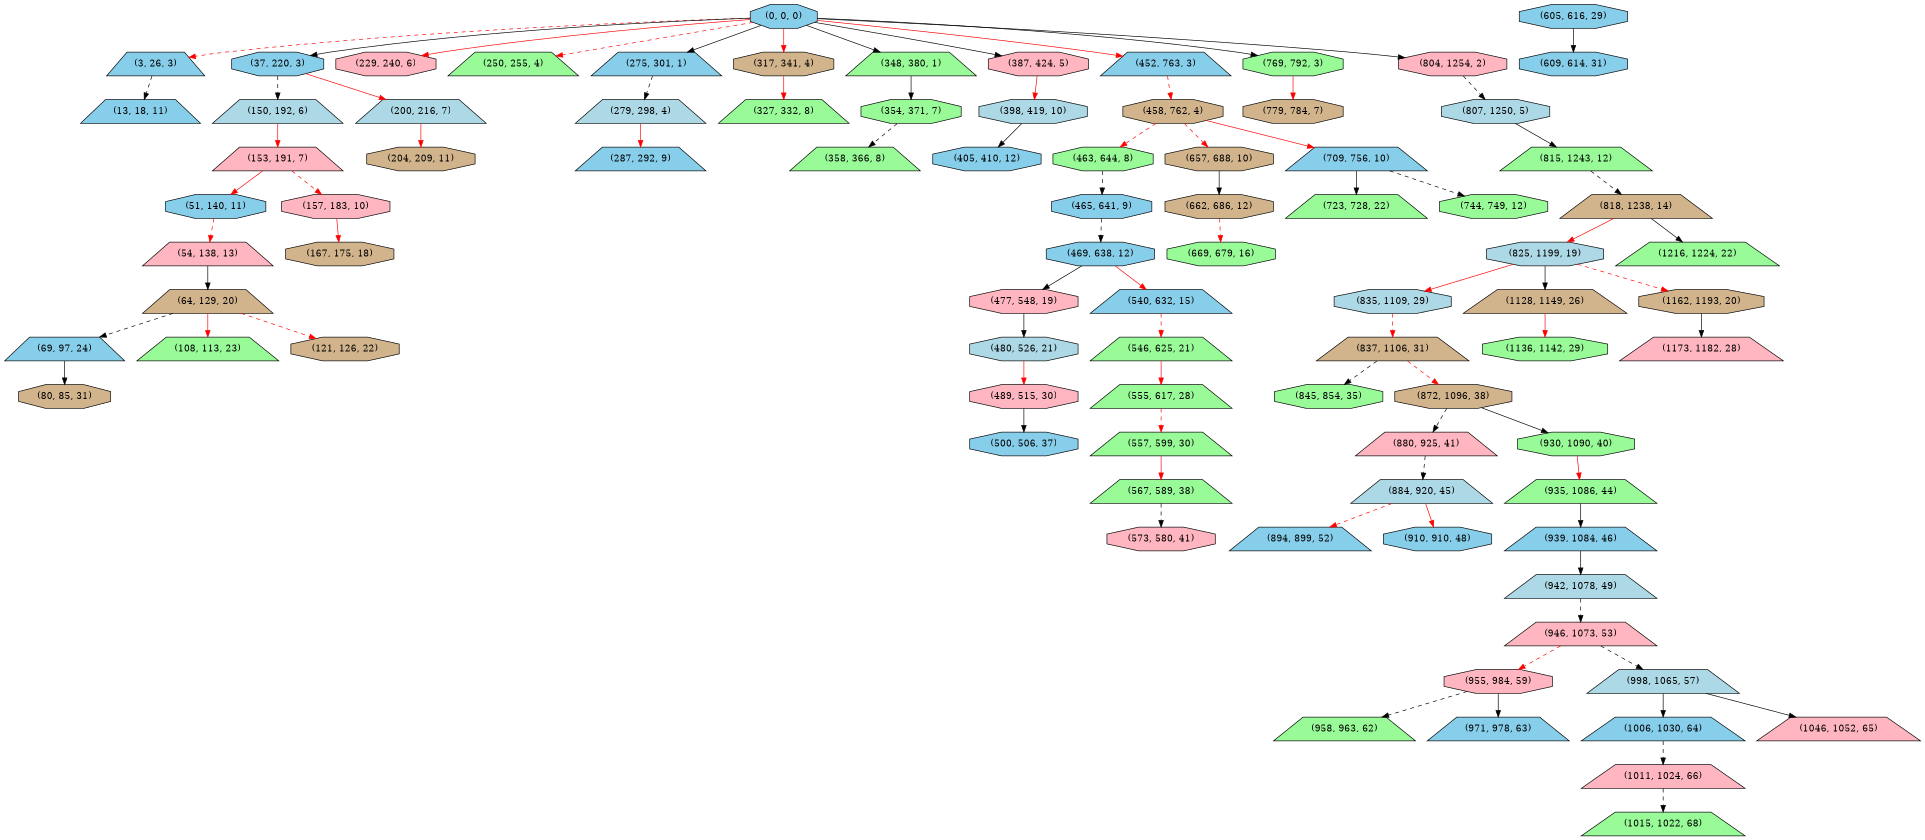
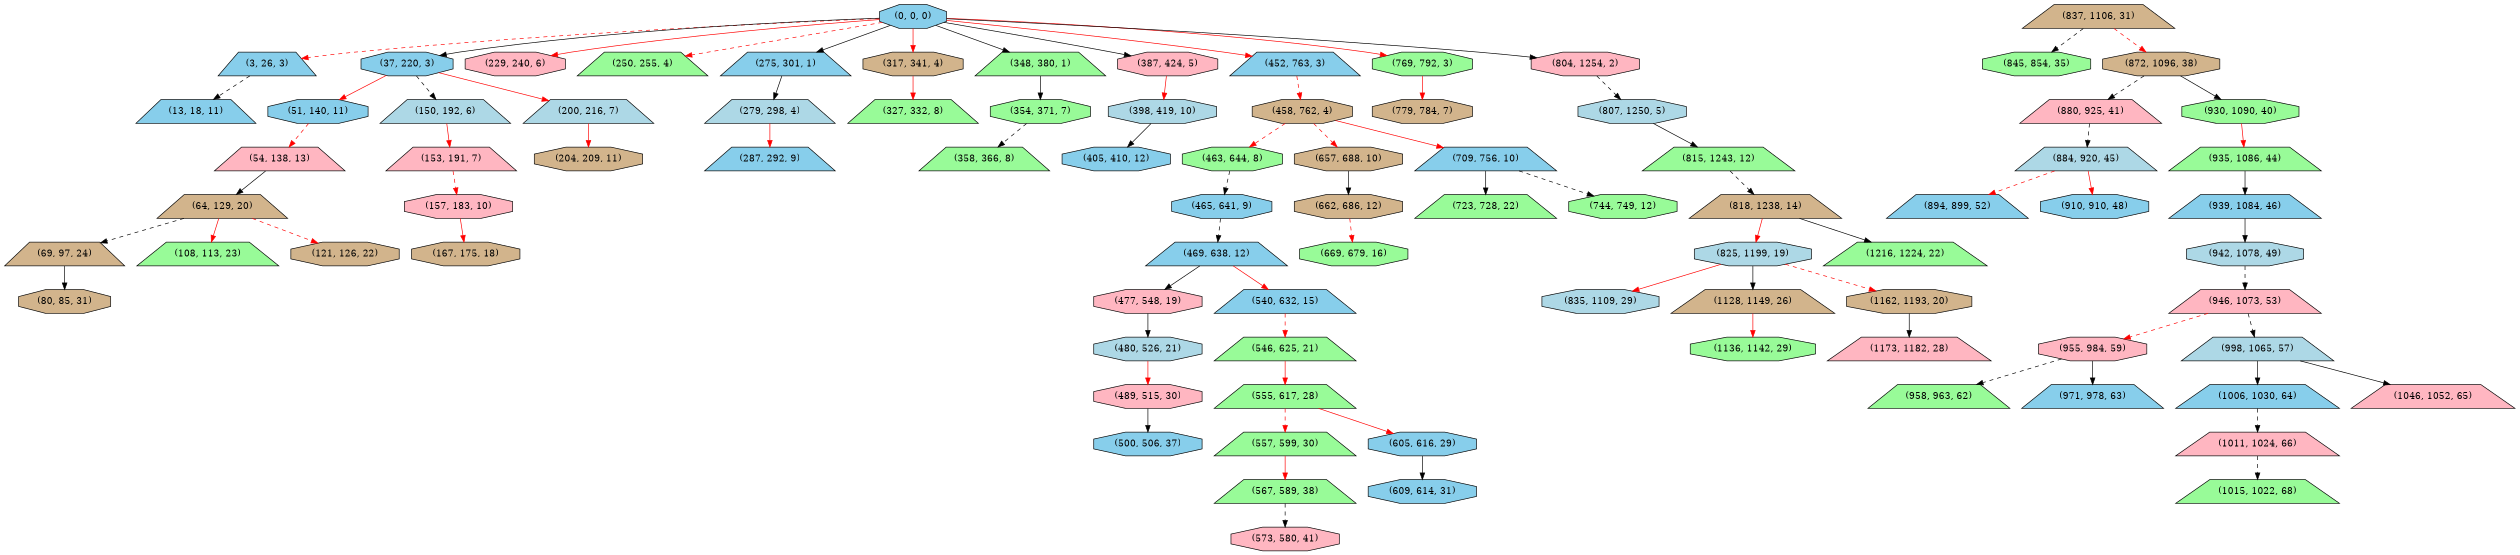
  digraph {
    node [fillcolor=palegreen shape=trapezium style=filled]
    edge [color=black style=solid]
    "(0, 0, 0)" [fillcolor=skyblue shape=octagon]
    "(3, 26, 3)" [fillcolor=skyblue]
    "(37, 220, 3)" [fillcolor=skyblue shape=octagon]
    "(229, 240, 6)" [fillcolor=lightpink shape=octagon]
    "(250, 255, 4)"
    "(275, 301, 1)" [fillcolor=skyblue]
    "(317, 341, 4)" [fillcolor=tan shape=octagon]
    "(348, 380, 1)"
    "(387, 424, 5)" [fillcolor=lightpink shape=octagon]
    "(452, 763, 3)" [fillcolor=skyblue]
    "(769, 792, 3)" [shape=octagon]
    "(804, 1254, 2)" [fillcolor=lightpink shape=octagon]
    "(13, 18, 11)" [fillcolor=skyblue]
    "(51, 140, 11)" [fillcolor=skyblue shape=octagon]
    "(150, 192, 6)" [fillcolor=lightblue]
    "(200, 216, 7)" [fillcolor=lightblue]
    "(279, 298, 4)" [fillcolor=lightblue]
    "(327, 332, 8)"
    "(354, 371, 7)" [shape=octagon]
    "(398, 419, 10)" [fillcolor=lightblue shape=octagon]
    "(458, 762, 4)" [fillcolor=tan shape=octagon]
    "(779, 784, 7)" [fillcolor=tan shape=octagon]
    "(807, 1250, 5)" [fillcolor=lightblue shape=octagon]
    "(54, 138, 13)" [fillcolor=lightpink]
    "(153, 191, 7)" [fillcolor=lightpink]
    "(204, 209, 11)" [fillcolor=tan shape=octagon]
    "(64, 129, 20)" [fillcolor=tan]
-   "(69, 97, 24)" [fillcolor=skyblue]
+   "(69, 97, 24)" [fillcolor=tan]
    "(108, 113, 23)"
    "(121, 126, 22)" [fillcolor=tan shape=octagon]
    "(80, 85, 31)" [fillcolor=tan shape=octagon]
    "(157, 183, 10)" [fillcolor=lightpink shape=octagon]
    "(167, 175, 18)" [fillcolor=tan shape=octagon]
    "(287, 292, 9)" [fillcolor=skyblue]
    "(358, 366, 8)"
    "(405, 410, 12)" [fillcolor=skyblue shape=octagon]
    "(463, 644, 8)" [shape=octagon]
    "(657, 688, 10)" [fillcolor=tan shape=octagon]
    "(709, 756, 10)" [fillcolor=skyblue]
    "(465, 641, 9)" [fillcolor=skyblue shape=octagon]
    "(662, 686, 12)" [fillcolor=tan shape=octagon]
    "(723, 728, 22)"
    "(744, 749, 12)" [shape=octagon]
-   "(469, 638, 12)" [fillcolor=skyblue shape=octagon]
+   "(469, 638, 12)" [fillcolor=skyblue]
    n45 [fillcolor=lightpink label="(477, 548, 19)" shape=octagon]
    "(540, 632, 15)" [fillcolor=skyblue]
    "(480, 526, 21)" [fillcolor=lightblue shape=octagon]
    "(546, 625, 21)"
    "(489, 515, 30)" [fillcolor=lightpink shape=octagon]
    "(500, 506, 37)" [fillcolor=skyblue shape=octagon]
    "(555, 617, 28)"
    "(557, 599, 30)"
    "(605, 616, 29)" [fillcolor=skyblue shape=octagon]
    "(567, 589, 38)"
    "(609, 614, 31)" [fillcolor=skyblue shape=octagon]
    "(573, 580, 41)" [fillcolor=lightpink shape=octagon]
    "(669, 679, 16)" [shape=octagon]
    "(815, 1243, 12)"
    "(818, 1238, 14)" [fillcolor=tan]
    "(825, 1199, 19)" [fillcolor=lightblue shape=octagon]
    "(1216, 1224, 22)"
    "(835, 1109, 29)" [fillcolor=lightblue shape=octagon]
    "(1128, 1149, 26)" [fillcolor=tan]
    "(1162, 1193, 20)" [fillcolor=tan shape=octagon]
    "(837, 1106, 31)" [fillcolor=tan]
    "(1136, 1142, 29)" [shape=octagon]
    "(1173, 1182, 28)" [fillcolor=lightpink]
    "(845, 854, 35)" [shape=octagon]
    "(872, 1096, 38)" [fillcolor=tan shape=octagon]
    "(880, 925, 41)" [fillcolor=lightpink]
    "(930, 1090, 40)" [shape=octagon]
    "(884, 920, 45)" [fillcolor=lightblue]
    "(935, 1086, 44)"
    "(894, 899, 52)" [fillcolor=skyblue]
    n75 [fillcolor=skyblue label="(910, 910, 48)" shape=octagon]
    "(939, 1084, 46)" [fillcolor=skyblue]
-   "(942, 1078, 49)" [fillcolor=lightblue]
+   "(942, 1078, 49)" [fillcolor=lightblue shape=octagon]
    "(946, 1073, 53)" [fillcolor=lightpink]
    "(955, 984, 59)" [fillcolor=lightpink shape=octagon]
    "(998, 1065, 57)" [fillcolor=lightblue]
    "(958, 963, 62)"
    "(971, 978, 63)" [fillcolor=skyblue]
    "(1006, 1030, 64)" [fillcolor=skyblue]
    "(1046, 1052, 65)" [fillcolor=lightpink]
    "(1011, 1024, 66)" [fillcolor=lightpink]
    "(1015, 1022, 68)"
    "(0, 0, 0)" -> "(3, 26, 3)" [color=red style=dashed]
    "(0, 0, 0)" -> "(37, 220, 3)"
    "(0, 0, 0)" -> "(229, 240, 6)" [color=red]
    "(0, 0, 0)" -> "(250, 255, 4)" [color=red style=dashed]
    "(0, 0, 0)" -> "(275, 301, 1)"
    "(0, 0, 0)" -> "(317, 341, 4)" [color=red]
    "(0, 0, 0)" -> "(348, 380, 1)"
    "(0, 0, 0)" -> "(387, 424, 5)"
    "(0, 0, 0)" -> "(452, 763, 3)" [color=red]
-   "(0, 0, 0)" -> "(769, 792, 3)"
+   "(0, 0, 0)" -> "(769, 792, 3)" [color=red]
    "(0, 0, 0)" -> "(804, 1254, 2)"
    "(3, 26, 3)" -> "(13, 18, 11)" [style=dashed]
-   "(153, 191, 7)" -> "(51, 140, 11)" [color=red]
+   "(37, 220, 3)" -> "(51, 140, 11)" [color=red]
    "(37, 220, 3)" -> "(150, 192, 6)" [style=dashed]
    "(37, 220, 3)" -> "(200, 216, 7)" [color=red]
-   "(275, 301, 1)" -> "(279, 298, 4)" [style=dashed]
+   "(275, 301, 1)" -> "(279, 298, 4)"
    "(317, 341, 4)" -> "(327, 332, 8)" [color=red]
    "(348, 380, 1)" -> "(354, 371, 7)"
    "(387, 424, 5)" -> "(398, 419, 10)" [color=red]
    "(452, 763, 3)" -> "(458, 762, 4)" [color=red style=dashed]
    "(769, 792, 3)" -> "(779, 784, 7)" [color=red]
    "(804, 1254, 2)" -> "(807, 1250, 5)" [style=dashed]
    "(51, 140, 11)" -> "(54, 138, 13)" [color=red style=dashed]
    "(150, 192, 6)" -> "(153, 191, 7)" [color=red]
    "(200, 216, 7)" -> "(204, 209, 11)" [color=red]
    "(279, 298, 4)" -> "(287, 292, 9)" [color=red]
    "(354, 371, 7)" -> "(358, 366, 8)" [style=dashed]
    "(398, 419, 10)" -> "(405, 410, 12)"
    "(458, 762, 4)" -> "(463, 644, 8)" [color=red style=dashed]
    "(458, 762, 4)" -> "(657, 688, 10)" [color=red style=dashed]
    "(458, 762, 4)" -> "(709, 756, 10)" [color=red]
    "(807, 1250, 5)" -> "(815, 1243, 12)"
    "(54, 138, 13)" -> "(64, 129, 20)"
    "(153, 191, 7)" -> "(157, 183, 10)" [color=red style=dashed]
    "(64, 129, 20)" -> "(69, 97, 24)" [style=dashed]
    "(64, 129, 20)" -> "(108, 113, 23)" [color=red]
    "(64, 129, 20)" -> "(121, 126, 22)" [color=red style=dashed]
    "(69, 97, 24)" -> "(80, 85, 31)"
    "(157, 183, 10)" -> "(167, 175, 18)" [color=red]
    "(463, 644, 8)" -> "(465, 641, 9)" [style=dashed]
    "(657, 688, 10)" -> "(662, 686, 12)"
    "(709, 756, 10)" -> "(723, 728, 22)"
    "(709, 756, 10)" -> "(744, 749, 12)" [style=dashed]
    "(465, 641, 9)" -> "(469, 638, 12)" [style=dashed]
    "(662, 686, 12)" -> "(669, 679, 16)" [color=red style=dashed]
    "(469, 638, 12)" -> n45
    "(469, 638, 12)" -> "(540, 632, 15)" [color=red]
    n45 -> "(480, 526, 21)"
    "(540, 632, 15)" -> "(546, 625, 21)" [color=red style=dashed]
    "(480, 526, 21)" -> "(489, 515, 30)" [color=red]
    "(546, 625, 21)" -> "(555, 617, 28)" [color=red]
    "(489, 515, 30)" -> "(500, 506, 37)"
    "(555, 617, 28)" -> "(557, 599, 30)" [color=red style=dashed]
+   "(555, 617, 28)" -> "(605, 616, 29)" [color=red]
    "(557, 599, 30)" -> "(567, 589, 38)" [color=red]
    "(605, 616, 29)" -> "(609, 614, 31)"
    "(567, 589, 38)" -> "(573, 580, 41)" [style=dashed]
    "(815, 1243, 12)" -> "(818, 1238, 14)" [style=dashed]
    "(818, 1238, 14)" -> "(825, 1199, 19)" [color=red]
    "(818, 1238, 14)" -> "(1216, 1224, 22)"
    "(825, 1199, 19)" -> "(835, 1109, 29)" [color=red]
    "(825, 1199, 19)" -> "(1128, 1149, 26)"
    "(825, 1199, 19)" -> "(1162, 1193, 20)" [color=red style=dashed]
-   "(835, 1109, 29)" -> "(837, 1106, 31)" [color=red style=dashed]
    "(1128, 1149, 26)" -> "(1136, 1142, 29)" [color=red]
    "(1162, 1193, 20)" -> "(1173, 1182, 28)"
    "(837, 1106, 31)" -> "(845, 854, 35)" [style=dashed]
    "(837, 1106, 31)" -> "(872, 1096, 38)" [color=red style=dashed]
    "(872, 1096, 38)" -> "(880, 925, 41)" [style=dashed]
    "(872, 1096, 38)" -> "(930, 1090, 40)"
    "(880, 925, 41)" -> "(884, 920, 45)" [style=dashed]
    "(930, 1090, 40)" -> "(935, 1086, 44)" [color=red]
    "(884, 920, 45)" -> "(894, 899, 52)" [color=red style=dashed]
    "(884, 920, 45)" -> n75 [color=red]
    "(935, 1086, 44)" -> "(939, 1084, 46)"
    "(939, 1084, 46)" -> "(942, 1078, 49)"
    "(942, 1078, 49)" -> "(946, 1073, 53)" [style=dashed]
    "(946, 1073, 53)" -> "(955, 984, 59)" [color=red style=dashed]
    "(946, 1073, 53)" -> "(998, 1065, 57)" [style=dashed]
    "(955, 984, 59)" -> "(958, 963, 62)" [style=dashed]
    "(955, 984, 59)" -> "(971, 978, 63)"
    "(998, 1065, 57)" -> "(1006, 1030, 64)"
    "(998, 1065, 57)" -> "(1046, 1052, 65)"
    "(1006, 1030, 64)" -> "(1011, 1024, 66)" [style=dashed]
    "(1011, 1024, 66)" -> "(1015, 1022, 68)" [style=dashed]
  }
